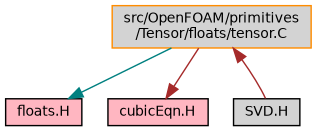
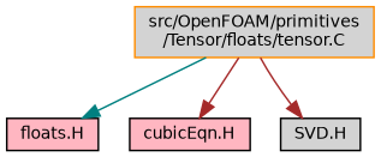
  digraph {
    node [color=black fillcolor=lightgrey fontname=Helvetica fontsize=10 shape=box style=filled]
    edge [color=brown fontname=Helvetica fontsize=10 labelfontname=Helvetica labelfontsize=10 style=solid]
    n1 [color=darkorange fontcolor=black height=0.2 label="src/OpenFOAM/primitives\l/Tensor/floats/tensor.C" width=0.4]
    n2 [fillcolor=lightpink height=0.2 label="floats.H" width=0.4]
    n3 [fillcolor=lightpink height=0.2 label="cubicEqn.H" width=0.4]
    n4 [height=0.2 label="SVD.H" width=0.4]
    n1 -> n2 [color=teal]
    n1 -> n3
-   n4 -> n1
+   n1 -> n4
  }
